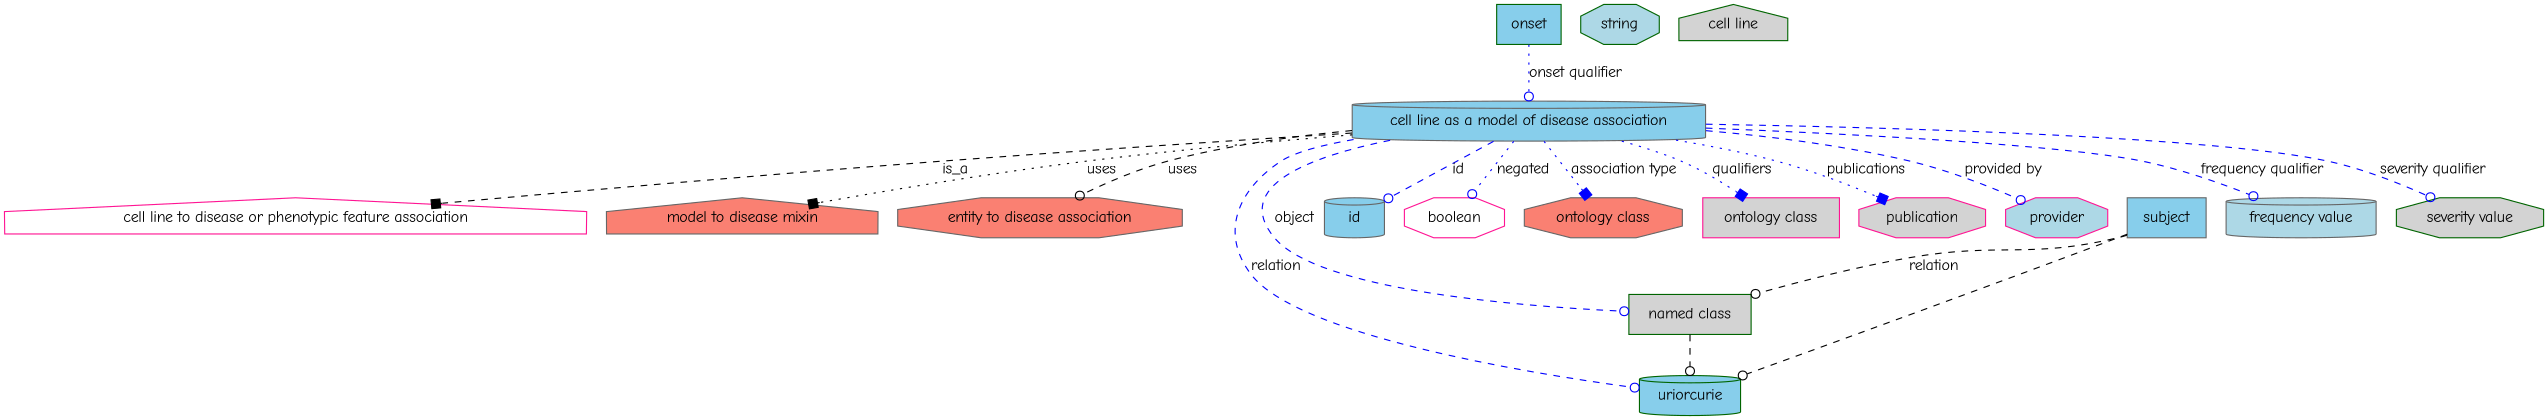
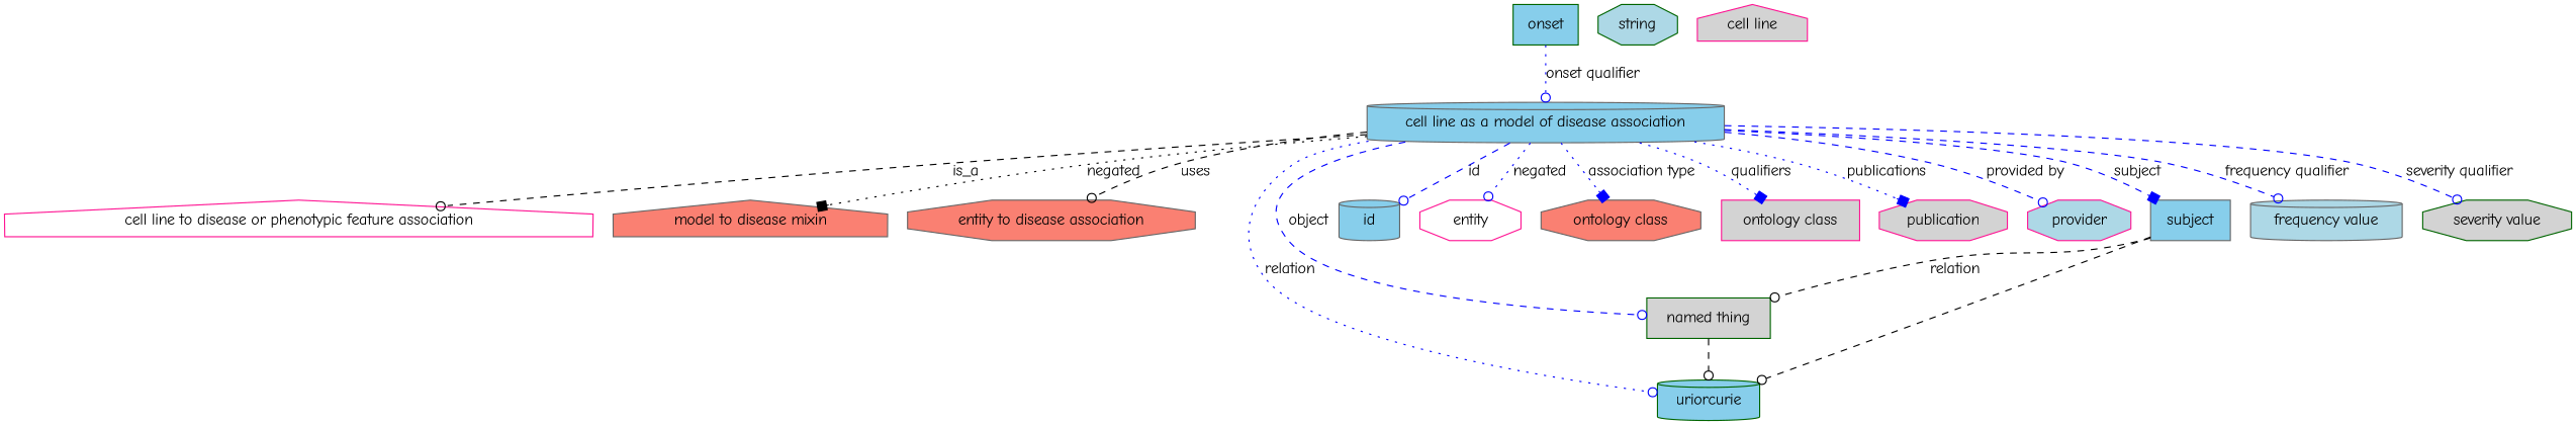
  digraph {
    fontname="Comic Neue"
    node [color=gray40 fillcolor=skyblue fontname="Comic Neue" shape=octagon style=filled]
    edge [arrowhead=odot fontname="Comic Neue" style=dashed color=blue]
    n1 [height=0.5 label="cell line as a model of disease association" shape=cylinder width=4.4232]
    "cell line to disease or phenotypic feature association" [color=deeppink fillcolor=white height=0.5 shape=house width=5.4342]
    "model to disease mixin" [fillcolor=salmon height=0.5 shape=house width=2.5998]
    "entity to disease association" [fillcolor=salmon height=0.5 width=3.0331]
    n5 [color=darkgreen height=0.5 label=uriorcurie shape=cylinder width=1.2638]
-   n6 [color=darkgreen fillcolor=lightgrey height=0.5 label="named class" shape=box width=1.5346]
+   n6 [color=darkgreen fillcolor=lightgrey height=0.5 label="named thing" shape=box width=1.5346]
    id [height=0.5 shape=cylinder width=0.75]
-   n8 [color=deeppink fillcolor=white height=0.5 label=boolean width=1.0652]
+   n8 [color=deeppink fillcolor=white height=0.5 label=entity width=1.0652]
    n9 [fillcolor=salmon height=0.5 label="ontology class" width=1.7151]
    n10 [color=deeppink fillcolor=lightgrey height=0.5 label="ontology class" shape=box width=1.7151]
    n11 [color=deeppink fillcolor=lightgrey height=0.5 label=publication width=1.3902]
    n12 [color=deeppink fillcolor=lightblue height=0.5 label=provider width=1.1193]
    subject [height=0.5 shape=box width=0.99297]
    n14 [fillcolor=lightblue height=0.5 label="frequency value" shape=cylinder width=1.8776]
    n15 [color=darkgreen fillcolor=lightgrey height=0.5 label="severity value" width=1.661]
    n16 [color=darkgreen height=0.5 label=onset shape=box width=0.81243]
    n17 [color=darkgreen fillcolor=lightblue height=0.5 label=string width=0.84854]
-   n18 [color=darkgreen fillcolor=lightgrey height=0.5 label="cell line" shape=house width=1.0832]
-   n1 -> "cell line to disease or phenotypic feature association" [arrowhead=box label=is_a color=""]
-   n1 -> "model to disease mixin" [arrowhead=box label=uses style=dotted color=""]
+   n18 [color=deeppink fillcolor=lightgrey height=0.5 label="cell line" shape=house width=1.0832]
+   n1 -> "cell line to disease or phenotypic feature association" [label=is_a color=""]
+   n1 -> "model to disease mixin" [arrowhead=box label=negated style=dotted color=""]
    n1 -> "entity to disease association" [label=uses color=""]
-   n1 -> n5 [label=relation]
+   n1 -> n5 [label=relation style=dotted]
    n1 -> n6 [label=object]
    n1 -> id [label=id]
    n1 -> n8 [label=negated style=dotted]
    n1 -> n9 [arrowhead=box label="association type" style=dotted]
    n1 -> n10 [arrowhead=box label=qualifiers style=dotted]
    n1 -> n11 [arrowhead=box label=publications style=dotted]
    n1 -> n12 [label="provided by"]
+   n1 -> subject [arrowhead=box label=subject]
    n1 -> n14 [label="frequency qualifier"]
    n1 -> n15 [label="severity qualifier"]
    n6 -> n5 [color=""]
    subject -> n5 [color=""]
    subject -> n6 [label=relation color=""]
    n16 -> n1 [label="onset qualifier" style=dotted]
  }
